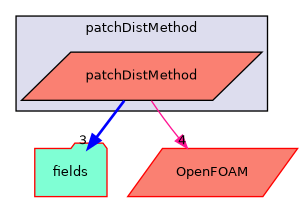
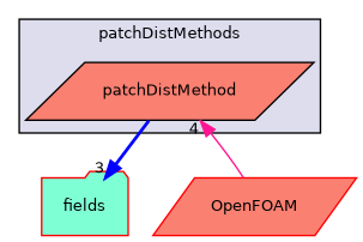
  digraph {
    compound=true
    node [fillcolor=salmon fontname=Helvetica fontsize=10 shape=parallelogram style=filled color=red]
    edge [labeldistance=1.5 labelfontname=Helvetica labelfontsize=10]
    n1 [label=patchDistMethod pencolor=black color=""]
    n2 [fillcolor=aquamarine label=fields shape=folder]
    n3 [label=OpenFOAM]
    subgraph cluster_1 {
      bgcolor="#ddddee"
      fontname=Helvetica
      fontsize=10
-     label=patchDistMethod
+     label=patchDistMethods
      pencolor=black
      n1
    }
    n1 -> n2 [color=blue headlabel=3 style=bold]
-   n1 -> n3 [color=deeppink headlabel=4 style=solid]
+   n3 -> n1 [color=deeppink headlabel=4 style=solid]
  }
